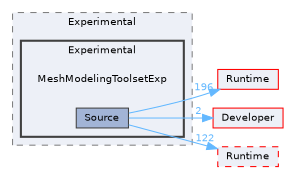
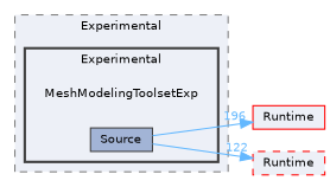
  digraph {
    compound=true
    rankdir=LR
    node [fontname=Helvetica fontsize=10 shape=box color=red fillcolor="#edf0f7" style=filled]
    edge [color=steelblue1 fontcolor=steelblue1 fontname=Helvetica fontsize=10 labeldistance=1.5 labelfontname=Helvetica labelfontsize=10]
    n1 [height=0.2 label=MeshModelingToolsetExp shape=plaintext width=0.4 color="" fillcolor="" style=""]
    n2 [color=grey25 fillcolor="#a2b4d6" height=0.2 label=Source width=0.4]
    n3 [height=0.2 label=Runtime width=0.4]
-   n4 [height=0.2 label=Developer width=0.4]
    n5 [height=0.2 label=Runtime style="filled,dashed" width=0.4]
    subgraph cluster_1 {
      bgcolor="#edf0f7"
      fontname=Helvetica
      fontsize=10
      label=Experimental
      pencolor=grey50
      style="filled,dashed"
      subgraph cluster_2 {
        bgcolor="#edf0f7"
        fontname=Helvetica
        fontsize=10
        pencolor=grey25
        style="filled,bold"
        n1
        n2
      }
    }
    n2 -> n3 [headlabel=196]
-   n2 -> n4 [headlabel=2]
    n2 -> n5 [headlabel=122]
  }
